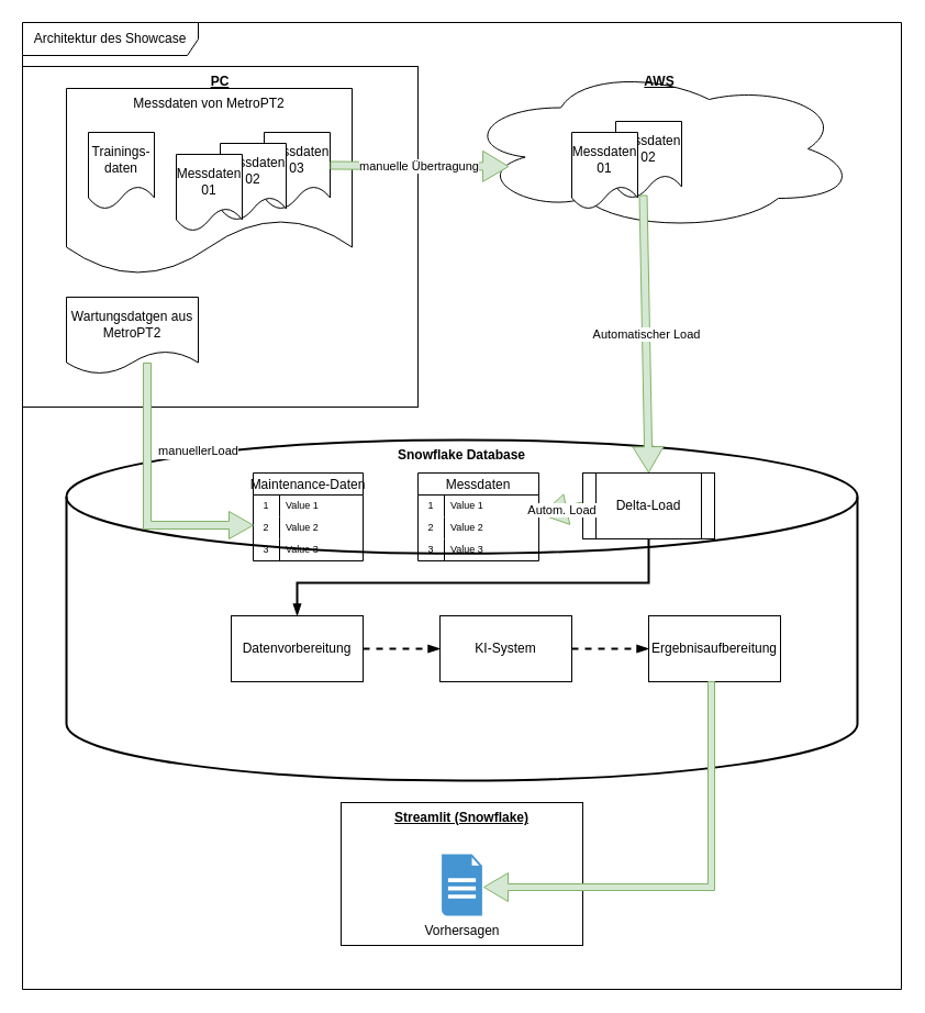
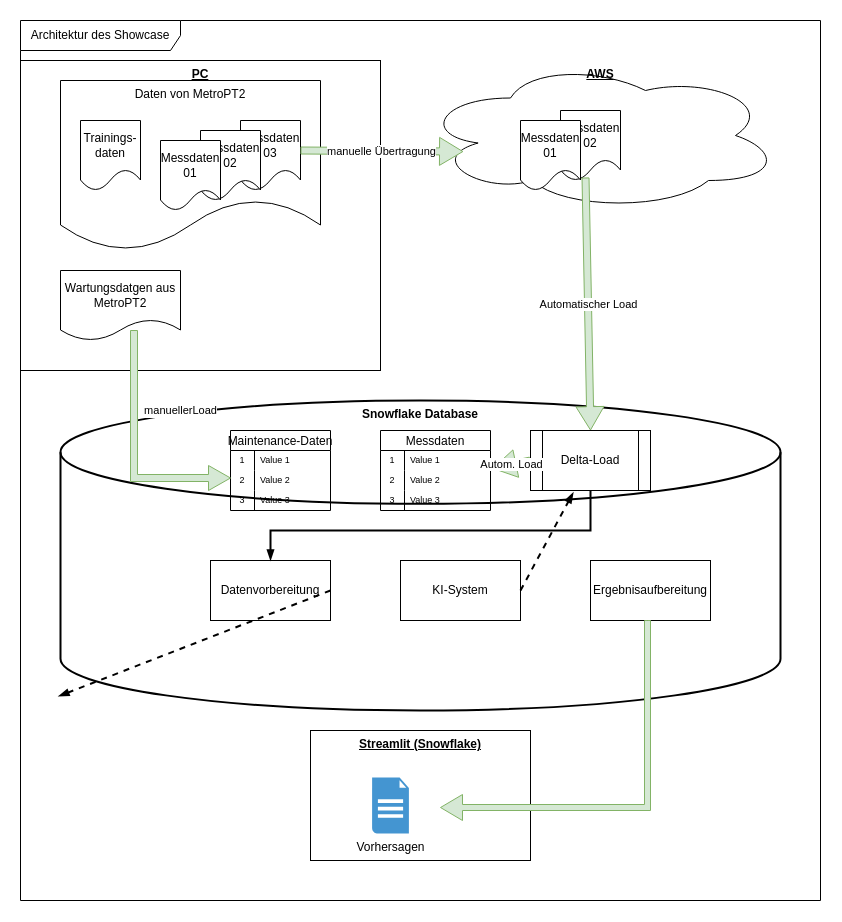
  <mxCell id="0" />
  <mxCell id="1" parent="0" />
  <mxCell id="2" value="Architektur des Showcase" style="shape=umlFrame;whiteSpace=wrap;html=1;pointerEvents=0;recursiveResize=0;container=1;collapsible=0;width=160;" vertex="1" parent="1"><mxGeometry y="20" width="800" height="880" as="geometry" x="20" /></mxCell>
  <mxCell id="3" value="AWS" style="ellipse;shape=cloud;whiteSpace=wrap;html=1;fontStyle=5;verticalAlign=top;" vertex="1" parent="2"><mxGeometry x="400" y="40" width="360" height="150" as="geometry" /></mxCell>
  <mxCell id="4" value="Messdaten 02" style="shape=document;whiteSpace=wrap;html=1;boundedLbl=1;" vertex="1" parent="2"><mxGeometry x="540" y="90" width="60" height="70" as="geometry" /></mxCell>
  <mxCell id="5" value="Messdaten 01" style="shape=document;whiteSpace=wrap;html=1;boundedLbl=1;" vertex="1" parent="2"><mxGeometry x="500" y="100" width="60" height="70" as="geometry" /></mxCell>
  <mxCell id="6" value="PC" style="rounded=0;whiteSpace=wrap;html=1;verticalAlign=top;fontStyle=5" vertex="1" parent="2"><mxGeometry y="40" width="360" height="310" as="geometry" /></mxCell>
- <mxCell id="7" value="Messdaten von MetroPT2" style="shape=document;whiteSpace=wrap;html=1;boundedLbl=1;verticalAlign=top;" vertex="1" parent="2"><mxGeometry x="40" y="60" width="260" height="170" as="geometry" /></mxCell>
+ <mxCell id="7" value="Daten von MetroPT2" style="shape=document;whiteSpace=wrap;html=1;boundedLbl=1;verticalAlign=top;" vertex="1" parent="2"><mxGeometry x="40" y="60" width="260" height="170" as="geometry" /></mxCell>
  <mxCell id="8" value="Messdaten 03" style="shape=document;whiteSpace=wrap;html=1;boundedLbl=1;" vertex="1" parent="2"><mxGeometry x="220" y="100" width="60" height="70" as="geometry" /></mxCell>
  <mxCell id="9" value="Trainings-daten" style="shape=document;whiteSpace=wrap;html=1;boundedLbl=1;" vertex="1" parent="2"><mxGeometry x="60" y="100" width="60" height="70" as="geometry" /></mxCell>
  <mxCell id="10" value="Messdaten 02" style="shape=document;whiteSpace=wrap;html=1;boundedLbl=1;" vertex="1" parent="2"><mxGeometry x="180" y="110" width="60" height="70" as="geometry" /></mxCell>
  <mxCell id="11" value="Messdaten 01" style="shape=document;whiteSpace=wrap;html=1;boundedLbl=1;" vertex="1" parent="2"><mxGeometry x="140" y="120" width="60" height="70" as="geometry" /></mxCell>
  <mxCell id="12" value="manuelle Übertragung" style="shape=flexArrow;endArrow=classic;html=1;rounded=0;width=7;endSize=7.44;entryX=0.119;entryY=0.607;entryDx=0;entryDy=0;entryPerimeter=0;fillColor=#d5e8d4;strokeColor=#82b366;" edge="1" parent="2" target="3"><mxGeometry width="50" height="50" relative="1" as="geometry"><mxPoint x="280" y="130" as="sourcePoint" /><mxPoint x="330" y="80" as="targetPoint" /></mxGeometry></mxCell>
  <mxCell id="13" value="Wartungsdatgen aus MetroPT2" style="shape=document;whiteSpace=wrap;html=1;boundedLbl=1;" vertex="1" parent="2"><mxGeometry x="40" y="250" width="120" height="70" as="geometry" /></mxCell>
  <mxCell id="14" value="Snowflake Database" style="strokeWidth=2;html=1;shape=mxgraph.flowchart.database;whiteSpace=wrap;fontStyle=1;verticalAlign=top;" vertex="1" parent="2"><mxGeometry x="40" y="380" width="720" height="310" as="geometry" /></mxCell>
  <mxCell id="15" value="Delta-Load" style="shape=process;whiteSpace=wrap;html=1;backgroundOutline=1;" vertex="1" parent="2"><mxGeometry x="510" y="410" width="120" height="60" as="geometry" /></mxCell>
  <mxCell id="16" value="Automatischer Load" style="shape=flexArrow;endArrow=classic;html=1;rounded=0;width=7;endSize=7.44;entryX=0.5;entryY=0;entryDx=0;entryDy=0;fillColor=#d5e8d4;strokeColor=#82b366;exitX=0.417;exitY=0.957;exitDx=0;exitDy=0;exitPerimeter=0;" edge="1" parent="2" source="4" target="15"><mxGeometry width="50" height="50" relative="1" as="geometry"><mxPoint x="520" y="260" as="sourcePoint" /><mxPoint x="683" y="261" as="targetPoint" /></mxGeometry></mxCell>
  <mxCell id="17" value="Datenvorbereitung" style="rounded=0;whiteSpace=wrap;html=1;" vertex="1" parent="2"><mxGeometry x="190" y="540" width="120" height="60" as="geometry" /></mxCell>
  <mxCell id="18" value="KI-System" style="rounded=0;whiteSpace=wrap;html=1;" vertex="1" parent="2"><mxGeometry x="380" y="540" width="120" height="60" as="geometry" /></mxCell>
  <mxCell id="19" value="Ergebnisaufbereitung" style="rounded=0;whiteSpace=wrap;html=1;" vertex="1" parent="2"><mxGeometry x="570" y="540" width="120" height="60" as="geometry" /></mxCell>
  <mxCell id="20" value="Maintenance-Daten" style="shape=table;startSize=20;container=1;collapsible=0;childLayout=tableLayout;fixedRows=1;rowLines=0;fontStyle=0;strokeColor=default;fontSize=12;" vertex="1" parent="2"><mxGeometry x="210" y="410" width="100" height="80" as="geometry" /></mxCell>
  <mxCell id="21" value="" style="shape=tableRow;horizontal=0;startSize=0;swimlaneHead=0;swimlaneBody=0;top=0;left=0;bottom=0;right=0;collapsible=0;dropTarget=0;fillColor=none;points=[[0,0.5],[1,0.5]];portConstraint=eastwest;strokeColor=inherit;fontSize=16;" vertex="1" parent="20"><mxGeometry y="20" width="100" height="20" as="geometry" /></mxCell>
  <mxCell id="22" value="1" style="shape=partialRectangle;html=1;whiteSpace=wrap;connectable=0;fillColor=none;top=0;left=0;bottom=0;right=0;overflow=hidden;pointerEvents=1;strokeColor=inherit;fontSize=9;spacing=0;" vertex="1" parent="21"><mxGeometry width="24" height="20" as="geometry"><mxRectangle width="24" height="20" as="alternateBounds" /></mxGeometry></mxCell>
  <mxCell id="23" value="Value 1" style="shape=partialRectangle;html=1;whiteSpace=wrap;connectable=0;fillColor=none;top=0;left=0;bottom=0;right=0;align=left;spacingLeft=6;overflow=hidden;strokeColor=inherit;fontSize=9;spacing=0;" vertex="1" parent="21"><mxGeometry x="24" width="76" height="20" as="geometry"><mxRectangle width="76" height="20" as="alternateBounds" /></mxGeometry></mxCell>
  <mxCell id="24" value="" style="shape=tableRow;horizontal=0;startSize=0;swimlaneHead=0;swimlaneBody=0;top=0;left=0;bottom=0;right=0;collapsible=0;dropTarget=0;fillColor=none;points=[[0,0.5],[1,0.5]];portConstraint=eastwest;strokeColor=inherit;fontSize=16;" vertex="1" parent="20"><mxGeometry y="40" width="100" height="20" as="geometry" /></mxCell>
  <mxCell id="25" value="2" style="shape=partialRectangle;html=1;whiteSpace=wrap;connectable=0;fillColor=none;top=0;left=0;bottom=0;right=0;overflow=hidden;strokeColor=inherit;fontSize=9;spacing=0;" vertex="1" parent="24"><mxGeometry width="24" height="20" as="geometry"><mxRectangle width="24" height="20" as="alternateBounds" /></mxGeometry></mxCell>
  <mxCell id="26" value="Value 2" style="shape=partialRectangle;html=1;whiteSpace=wrap;connectable=0;fillColor=none;top=0;left=0;bottom=0;right=0;align=left;spacingLeft=6;overflow=hidden;strokeColor=inherit;fontSize=9;spacing=0;" vertex="1" parent="24"><mxGeometry x="24" width="76" height="20" as="geometry"><mxRectangle width="76" height="20" as="alternateBounds" /></mxGeometry></mxCell>
  <mxCell id="27" value="" style="shape=tableRow;horizontal=0;startSize=0;swimlaneHead=0;swimlaneBody=0;top=0;left=0;bottom=0;right=0;collapsible=0;dropTarget=0;fillColor=none;points=[[0,0.5],[1,0.5]];portConstraint=eastwest;strokeColor=inherit;fontSize=16;" vertex="1" parent="20"><mxGeometry y="60" width="100" height="20" as="geometry" /></mxCell>
  <mxCell id="28" value="3" style="shape=partialRectangle;html=1;whiteSpace=wrap;connectable=0;fillColor=none;top=0;left=0;bottom=0;right=0;overflow=hidden;strokeColor=inherit;fontSize=9;spacing=0;" vertex="1" parent="27"><mxGeometry width="24" height="20" as="geometry"><mxRectangle width="24" height="20" as="alternateBounds" /></mxGeometry></mxCell>
  <mxCell id="29" value="Value 3" style="shape=partialRectangle;html=1;whiteSpace=wrap;connectable=0;fillColor=none;top=0;left=0;bottom=0;right=0;align=left;spacingLeft=6;overflow=hidden;strokeColor=inherit;fontSize=9;spacing=0;" vertex="1" parent="27"><mxGeometry x="24" width="76" height="20" as="geometry"><mxRectangle width="76" height="20" as="alternateBounds" /></mxGeometry></mxCell>
  <mxCell id="30" value="Streamlit (Snowflake)" style="rounded=0;whiteSpace=wrap;html=1;verticalAlign=top;fontStyle=5" vertex="1" parent="2"><mxGeometry x="290" y="710" width="220" height="130" as="geometry" /></mxCell>
- <mxCell id="31" value="Vorhersagen" style="shadow=0;dashed=0;html=1;strokeColor=none;fillColor=#4495D1;labelPosition=center;verticalLabelPosition=bottom;verticalAlign=top;align=center;outlineConnect=0;shape=mxgraph.veeam.2d.report;" vertex="1" parent="2"><mxGeometry x="381.6" y="757.1" width="36.8" height="55.8" as="geometry" /></mxCell>
+ <mxCell id="31" value="Vorhersagen" style="shadow=0;dashed=0;html=1;strokeColor=none;fillColor=#4495D1;labelPosition=center;verticalLabelPosition=bottom;verticalAlign=top;align=center;outlineConnect=0;shape=mxgraph.veeam.2d.report;" vertex="1" parent="2"><mxGeometry x="351.6" y="757.1" width="36.8" height="55.8" as="geometry" /></mxCell>
  <mxCell id="32" value="Messdaten" style="shape=table;startSize=20;container=1;collapsible=0;childLayout=tableLayout;fixedRows=1;rowLines=0;fontStyle=0;strokeColor=default;fontSize=12;" vertex="1" parent="2"><mxGeometry x="360" y="410" width="110" height="80" as="geometry" /></mxCell>
  <mxCell id="33" value="" style="shape=tableRow;horizontal=0;startSize=0;swimlaneHead=0;swimlaneBody=0;top=0;left=0;bottom=0;right=0;collapsible=0;dropTarget=0;fillColor=none;points=[[0,0.5],[1,0.5]];portConstraint=eastwest;strokeColor=inherit;fontSize=16;" vertex="1" parent="32"><mxGeometry y="20" width="110" height="20" as="geometry" /></mxCell>
  <mxCell id="34" value="1" style="shape=partialRectangle;html=1;whiteSpace=wrap;connectable=0;fillColor=none;top=0;left=0;bottom=0;right=0;overflow=hidden;pointerEvents=1;strokeColor=inherit;fontSize=9;spacing=0;" vertex="1" parent="33"><mxGeometry width="24" height="20" as="geometry"><mxRectangle width="24" height="20" as="alternateBounds" /></mxGeometry></mxCell>
  <mxCell id="35" value="Value 1" style="shape=partialRectangle;html=1;whiteSpace=wrap;connectable=0;fillColor=none;top=0;left=0;bottom=0;right=0;align=left;spacingLeft=6;overflow=hidden;strokeColor=inherit;fontSize=9;spacing=0;" vertex="1" parent="33"><mxGeometry x="24" width="86" height="20" as="geometry"><mxRectangle width="86" height="20" as="alternateBounds" /></mxGeometry></mxCell>
  <mxCell id="36" value="" style="shape=tableRow;horizontal=0;startSize=0;swimlaneHead=0;swimlaneBody=0;top=0;left=0;bottom=0;right=0;collapsible=0;dropTarget=0;fillColor=none;points=[[0,0.5],[1,0.5]];portConstraint=eastwest;strokeColor=inherit;fontSize=16;" vertex="1" parent="32"><mxGeometry y="40" width="110" height="20" as="geometry" /></mxCell>
  <mxCell id="37" value="2" style="shape=partialRectangle;html=1;whiteSpace=wrap;connectable=0;fillColor=none;top=0;left=0;bottom=0;right=0;overflow=hidden;strokeColor=inherit;fontSize=9;spacing=0;" vertex="1" parent="36"><mxGeometry width="24" height="20" as="geometry"><mxRectangle width="24" height="20" as="alternateBounds" /></mxGeometry></mxCell>
  <mxCell id="38" value="Value 2" style="shape=partialRectangle;html=1;whiteSpace=wrap;connectable=0;fillColor=none;top=0;left=0;bottom=0;right=0;align=left;spacingLeft=6;overflow=hidden;strokeColor=inherit;fontSize=9;spacing=0;" vertex="1" parent="36"><mxGeometry x="24" width="86" height="20" as="geometry"><mxRectangle width="86" height="20" as="alternateBounds" /></mxGeometry></mxCell>
  <mxCell id="39" value="" style="shape=tableRow;horizontal=0;startSize=0;swimlaneHead=0;swimlaneBody=0;top=0;left=0;bottom=0;right=0;collapsible=0;dropTarget=0;fillColor=none;points=[[0,0.5],[1,0.5]];portConstraint=eastwest;strokeColor=inherit;fontSize=16;" vertex="1" parent="32"><mxGeometry y="60" width="110" height="20" as="geometry" /></mxCell>
  <mxCell id="40" value="3" style="shape=partialRectangle;html=1;whiteSpace=wrap;connectable=0;fillColor=none;top=0;left=0;bottom=0;right=0;overflow=hidden;strokeColor=inherit;fontSize=9;spacing=0;" vertex="1" parent="39"><mxGeometry width="24" height="20" as="geometry"><mxRectangle width="24" height="20" as="alternateBounds" /></mxGeometry></mxCell>
  <mxCell id="41" value="Value 3" style="shape=partialRectangle;html=1;whiteSpace=wrap;connectable=0;fillColor=none;top=0;left=0;bottom=0;right=0;align=left;spacingLeft=6;overflow=hidden;strokeColor=inherit;fontSize=9;spacing=0;" vertex="1" parent="39"><mxGeometry x="24" width="86" height="20" as="geometry"><mxRectangle width="86" height="20" as="alternateBounds" /></mxGeometry></mxCell>
  <mxCell id="42" value="" style="html=1;shadow=0;dashed=0;align=center;verticalAlign=middle;shape=mxgraph.arrows2.bendArrow;dy=3;dx=22;notch=0;arrowHead=26;rounded=0;flipV=1;labelBackgroundColor=default;fillColor=#d5e8d4;strokeColor=#82b366;flipH=1;" vertex="1" parent="2"><mxGeometry x="420" y="600" width="210" height="200" as="geometry" /></mxCell>
- <mxCell id="43" value="" style="endArrow=blockThin;dashed=1;html=1;rounded=0;exitX=1;exitY=0.5;exitDx=0;exitDy=0;entryX=0;entryY=0.5;entryDx=0;entryDy=0;targetPerimeterSpacing=2;startArrow=none;startFill=0;endFill=1;strokeWidth=2;" edge="1" parent="2" source="17" target="18"><mxGeometry width="50" height="50" relative="1" as="geometry"><mxPoint x="330" y="570" as="sourcePoint" /><mxPoint x="380" y="520" as="targetPoint" /></mxGeometry></mxCell>
- <mxCell id="44" value="" style="endArrow=blockThin;dashed=1;html=1;rounded=0;exitX=1;exitY=0.5;exitDx=0;exitDy=0;entryX=0;entryY=0.5;entryDx=0;entryDy=0;targetPerimeterSpacing=2;startArrow=none;startFill=0;endFill=1;strokeWidth=2;" edge="1" parent="2" source="18" target="19"><mxGeometry width="50" height="50" relative="1" as="geometry"><mxPoint x="460" y="620" as="sourcePoint" /><mxPoint x="530" y="620" as="targetPoint" /></mxGeometry></mxCell>
+ <mxCell id="43" value="" style="endArrow=blockThin;dashed=1;html=1;rounded=0;exitX=1;exitY=0.5;exitDx=0;exitDy=0;targetPerimeterSpacing=2;startArrow=none;startFill=0;endFill=1;strokeWidth=2;" edge="1" parent="2" source="17" target="14"><mxGeometry width="50" height="50" relative="1" as="geometry"><mxPoint x="330" y="570" as="sourcePoint" /><mxPoint x="380" y="520" as="targetPoint" /></mxGeometry></mxCell>
+ <mxCell id="44" value="" style="endArrow=blockThin;dashed=1;html=1;rounded=0;exitX=1;exitY=0.5;exitDx=0;exitDy=0;targetPerimeterSpacing=2;startArrow=none;startFill=0;endFill=1;strokeWidth=2;" edge="1" parent="2" source="18" target="15"><mxGeometry width="50" height="50" relative="1" as="geometry"><mxPoint x="460" y="620" as="sourcePoint" /><mxPoint x="530" y="620" as="targetPoint" /></mxGeometry></mxCell>
  <mxCell id="45" value="" style="endArrow=blockThin;dashed=0;html=1;rounded=0;exitX=0.5;exitY=1;exitDx=0;exitDy=0;entryX=0.5;entryY=0;entryDx=0;entryDy=0;targetPerimeterSpacing=2;startArrow=none;startFill=0;endFill=1;strokeWidth=2;" edge="1" parent="2" source="15" target="17"><mxGeometry width="50" height="50" relative="1" as="geometry"><mxPoint x="330" y="590" as="sourcePoint" /><mxPoint x="400" y="590" as="targetPoint" /><Array as="points"><mxPoint x="570" y="510" /><mxPoint x="250" y="510" /></Array></mxGeometry></mxCell>
  <mxCell id="46" value="Autom. Load" style="shape=flexArrow;endArrow=classic;html=1;rounded=0;width=7;endSize=7.44;entryX=1.018;entryY=-0.1;entryDx=0;entryDy=0;fillColor=#d5e8d4;strokeColor=#82b366;exitX=0;exitY=0.5;exitDx=0;exitDy=0;entryPerimeter=0;" edge="1" parent="2" source="15" target="36"><mxGeometry x="-0.022" width="50" height="50" relative="1" as="geometry"><mxPoint x="575" y="167" as="sourcePoint" /><mxPoint x="580" y="420" as="targetPoint" /><mxPoint as="offset" /></mxGeometry></mxCell>
  <mxCell id="47" value="&lt;span style=&quot;color: rgb(0, 0, 0); font-family: Helvetica; font-size: 11px; font-style: normal; font-variant-ligatures: normal; font-variant-caps: normal; font-weight: 400; letter-spacing: normal; orphans: 2; text-align: center; text-indent: 0px; text-transform: none; widows: 2; word-spacing: 0px; -webkit-text-stroke-width: 0px; white-space: nowrap; background-color: rgb(255, 255, 255); text-decoration-thickness: initial; text-decoration-style: initial; text-decoration-color: initial; float: none; display: inline !important;&quot;&gt;manuellerLoad&lt;/span&gt;" style="html=1;shadow=0;dashed=0;align=center;verticalAlign=middle;shape=mxgraph.arrows2.bendArrow;dy=3.5;dx=22;notch=0;arrowHead=25;rounded=0;flipV=1;labelBackgroundColor=default;fillColor=#d5e8d4;strokeColor=#82b366;" vertex="1" parent="1"><mxGeometry x="130" y="330" width="100" height="160" as="geometry" /></mxCell>
